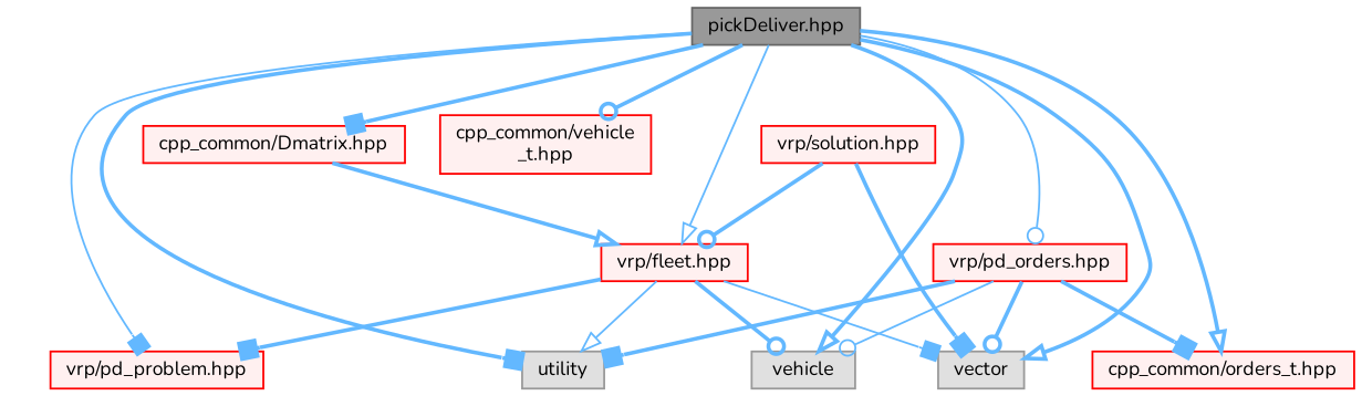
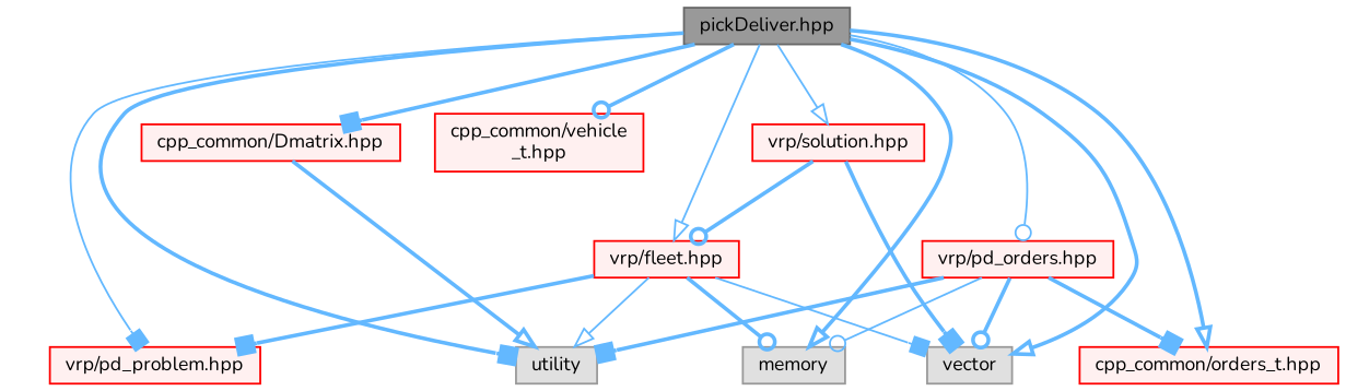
  digraph {
    fontname=Nunito
    node [color=red fillcolor="#FFF0F0" fontname=Nunito fontsize=10 shape=box style=filled]
    edge [arrowhead=box color=steelblue1 fontname=Nunito fontsize=10 labelfontname=Helvetica labelfontsize=10 style=bold]
    n1 [color=gray40 fillcolor=grey60 fontcolor=black height=0.2 label="pickDeliver.hpp" width=0.4]
    n2 [color=grey60 fillcolor="#E0E0E0" height=0.2 label=vector width=0.4]
-   n3 [color=grey60 fillcolor="#E0E0E0" height=0.2 label=vehicle width=0.4]
+   n3 [color=grey60 fillcolor="#E0E0E0" height=0.2 label=memory width=0.4]
    n4 [color=grey60 fillcolor="#E0E0E0" height=0.2 label=utility width=0.4]
    n5 [height=0.2 label="cpp_common/vehicle\l_t.hpp" width=0.4]
    n6 [height=0.2 label="cpp_common/orders_t.hpp" width=0.4]
    n7 [height=0.2 label="vrp/pd_problem.hpp" width=0.4]
    n8 [height=0.2 label="cpp_common/Dmatrix.hpp" width=0.4]
    n9 [height=0.2 label="vrp/fleet.hpp" width=0.4]
    n10 [height=0.2 label="vrp/pd_orders.hpp" width=0.4]
    n11 [height=0.2 label="vrp/solution.hpp" width=0.4]
    n1 -> n2 [arrowhead=onormal]
    n1 -> n3 [arrowhead=onormal]
    n1 -> n4
    n1 -> n5 [arrowhead=odot]
    n1 -> n6 [arrowhead=onormal]
    n1 -> n7 [style=solid]
    n1 -> n8
    n1 -> n9 [arrowhead=onormal style=solid]
    n1 -> n10 [arrowhead=odot style=solid]
-   n8 -> n9 [arrowhead=onormal]
+   n1 -> n11 [arrowhead=onormal style=solid]
+   n8 -> n4 [arrowhead=onormal]
    n9 -> n2 [style=solid]
    n9 -> n3 [arrowhead=odot]
    n9 -> n4 [arrowhead=onormal style=solid]
    n9 -> n7
    n10 -> n2 [arrowhead=odot]
    n10 -> n3 [arrowhead=odot style=solid]
    n10 -> n4
    n10 -> n6
    n11 -> n2
    n11 -> n9 [arrowhead=odot]
  }
